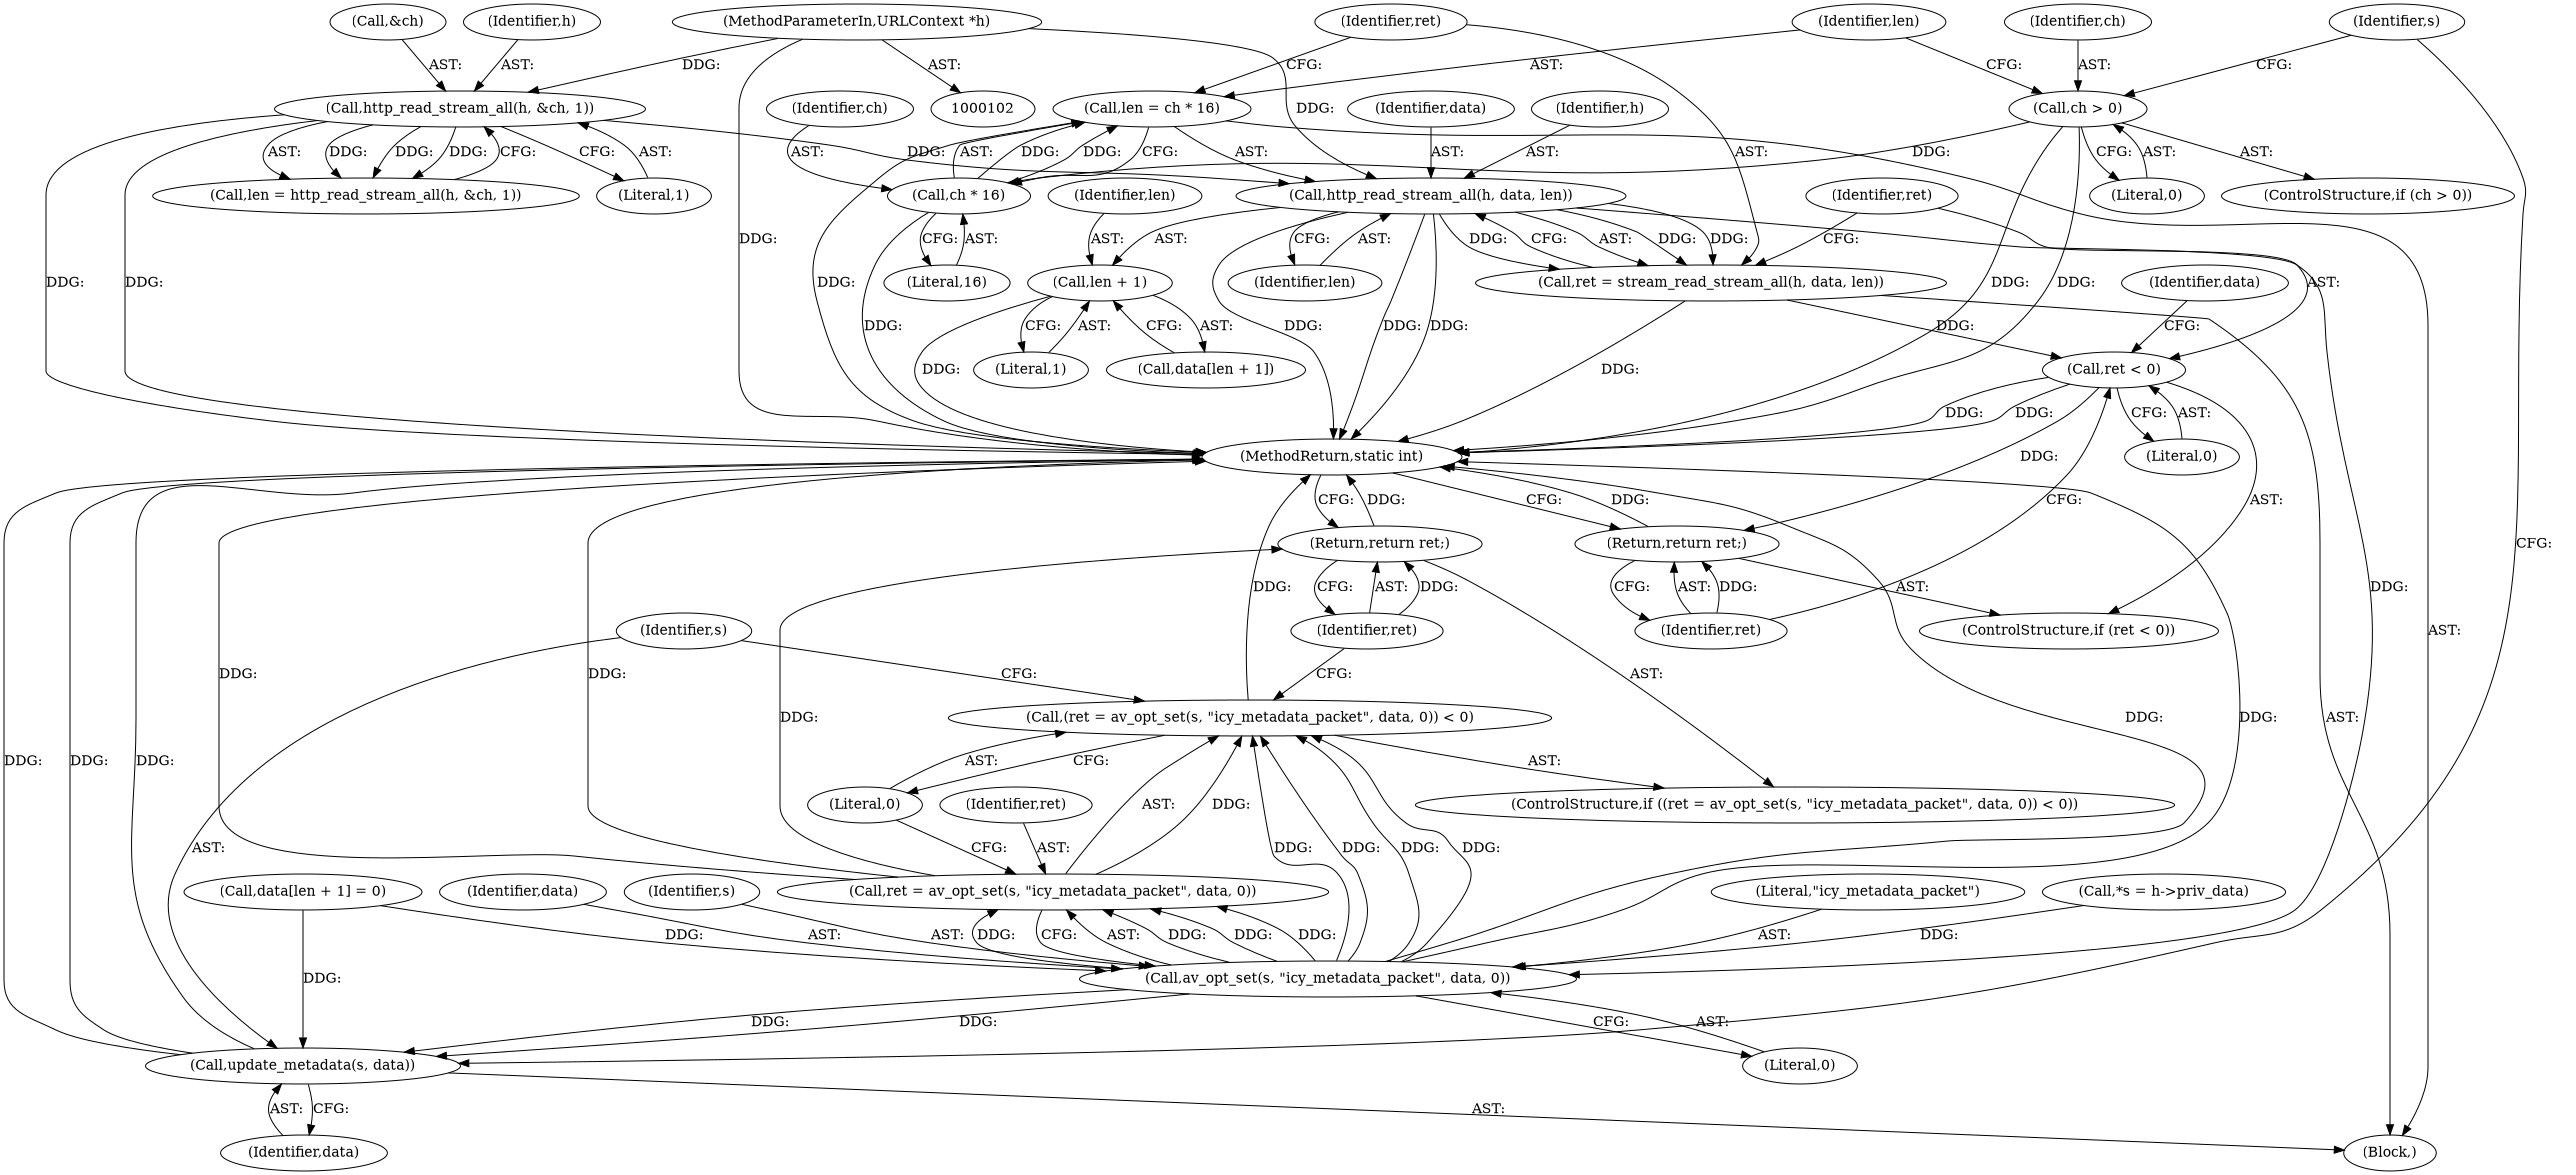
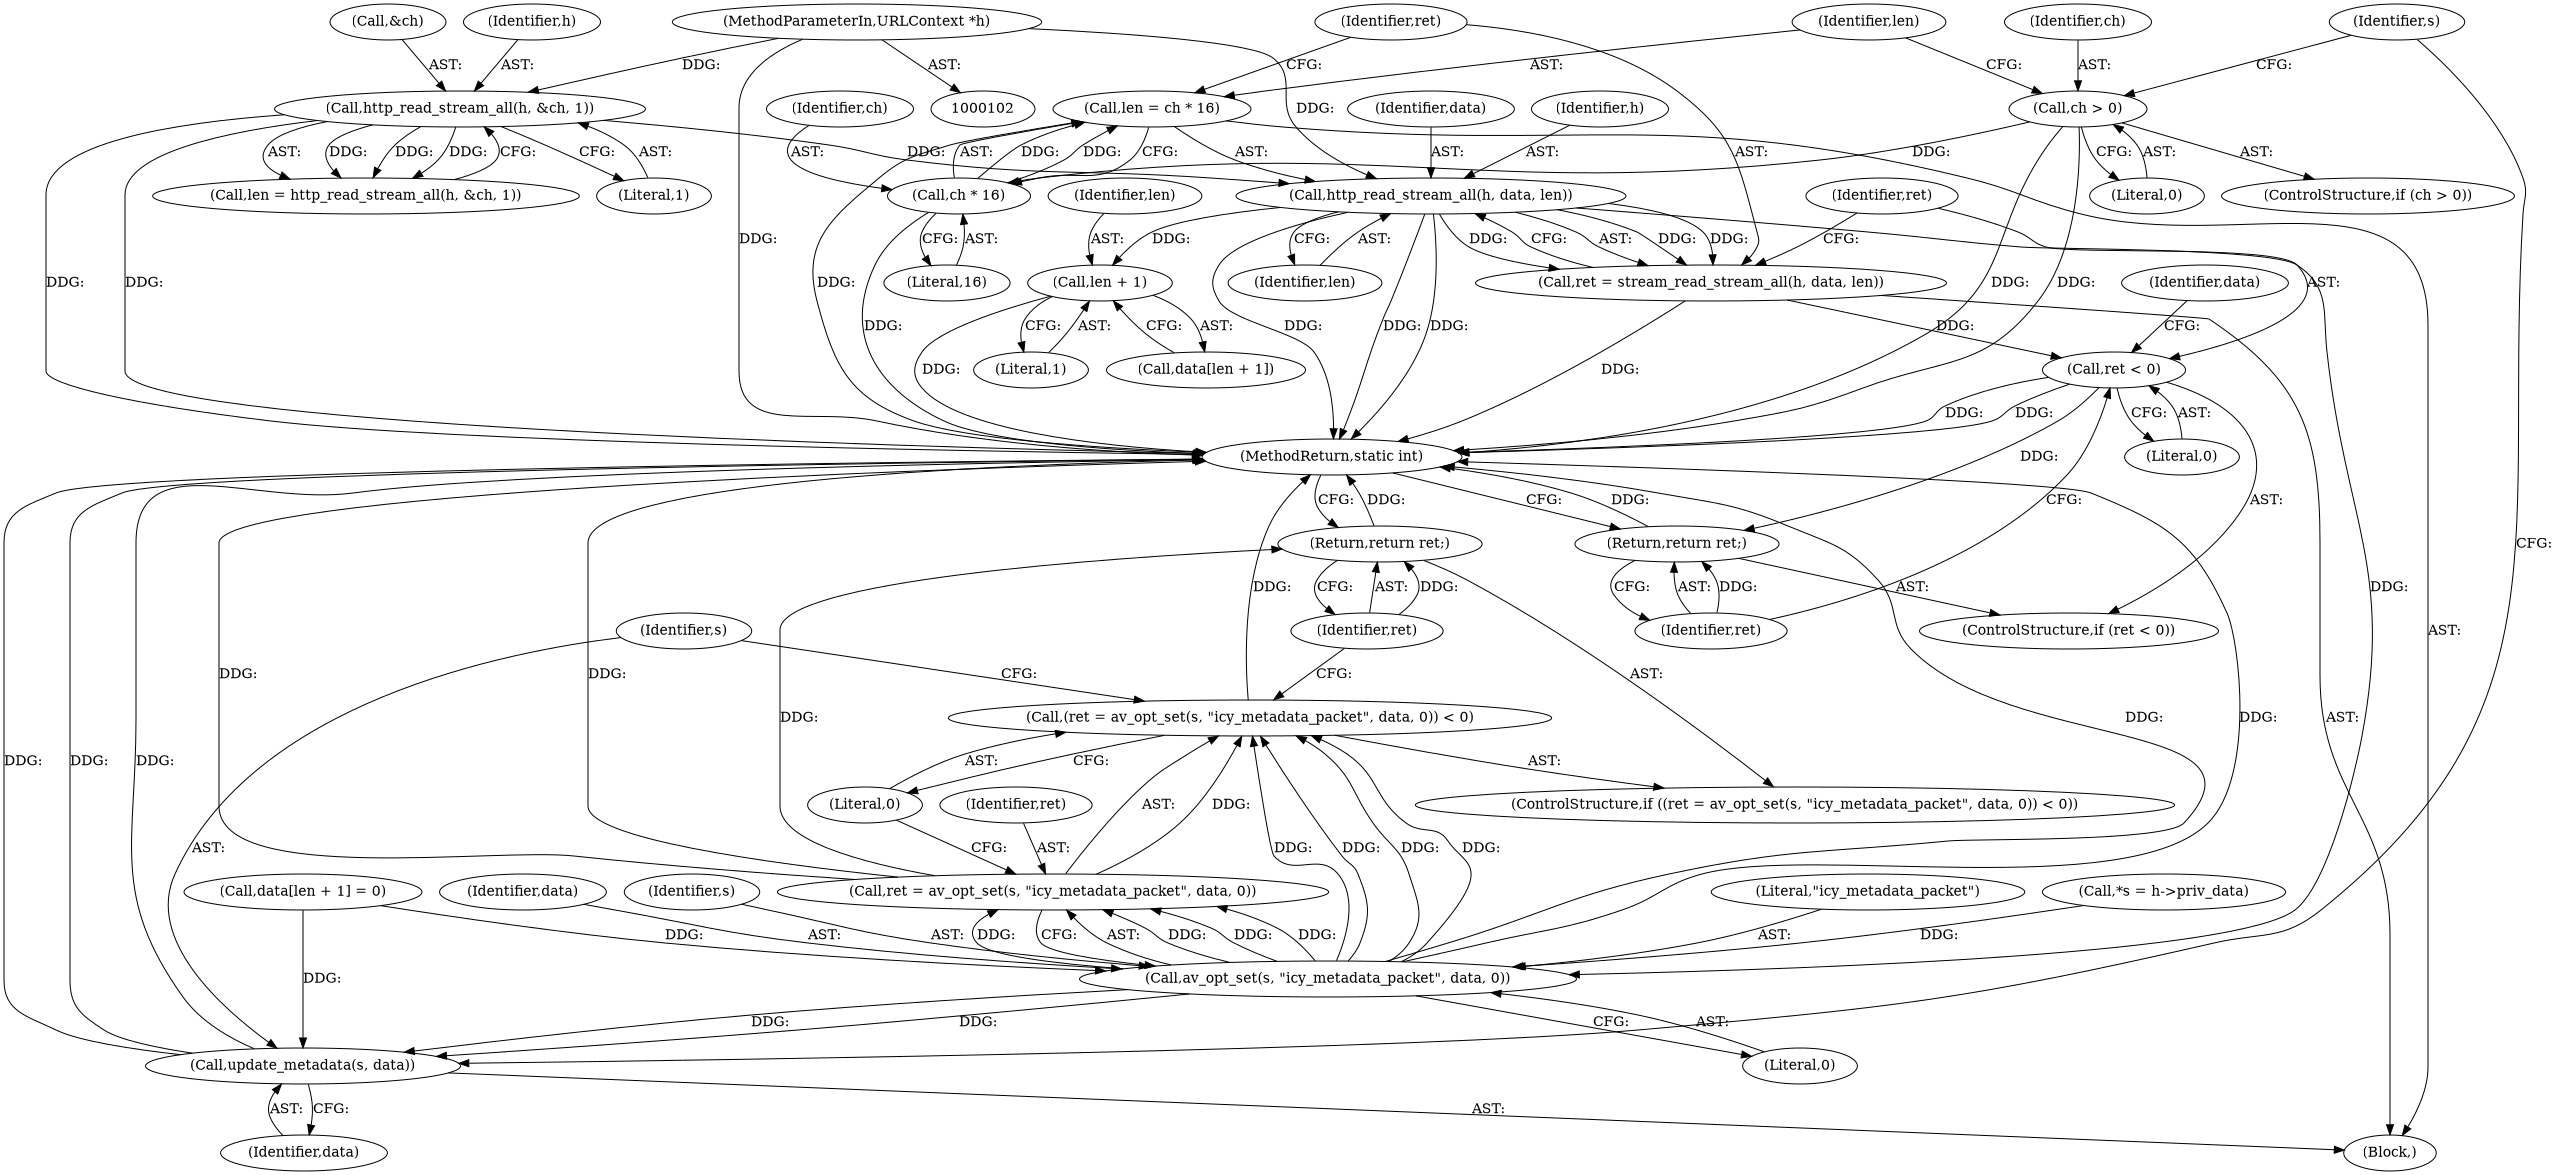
  digraph {
    n1 [label="(Call,http_read_stream_all(h, data, len))"]
    n2 [label="(Call,ret = stream_read_stream_all(h, data, len))"]
    n3 [label="(Call,len + 1)"]
    n4 [label="(Call,av_opt_set(s, \"icy_metadata_packet\", data, 0))"]
    n5 [label="(Identifier,len)"]
    n6 [label="(MethodReturn,static int)"]
    n7 [label="(Block,)"]
    n8 [label="(Call,ret < 0)"]
    n9 [label="(Call,data[len + 1])"]
    n10 [label="(Literal,1)"]
    n11 [label="(Call,(ret = av_opt_set(s, \"icy_metadata_packet\", data, 0)) < 0)"]
    n12 [label="(Call,ret = av_opt_set(s, \"icy_metadata_packet\", data, 0))"]
    n13 [label="(Call,update_metadata(s, data))"]
    n14 [label="(Literal,0)"]
    n15 [label="(Return,return ret;)"]
    n16 [label="(Return,return ret;)"]
    n17 [label="(Call,http_read_stream_all(h, &ch, 1))"]
    n18 [label="(Call,len = http_read_stream_all(h, &ch, 1))"]
    n19 [label="(Literal,1)"]
    n20 [label="(MethodParameterIn,URLContext *h)"]
    1000102
    n22 [label="(Call,len = ch * 16)"]
    n23 [label="(Call,ch * 16)"]
    n24 [label="(Literal,16)"]
    n25 [label="(Call,ch > 0)"]
    n26 [label="(ControlStructure,if (ch > 0))"]
    n27 [label="(Literal,0)"]
    n28 [label="(ControlStructure,if (ret < 0))"]
    n29 [label="(Literal,0)"]
    n30 [label="(Identifier,ret)"]
    n31 [label="(ControlStructure,if ((ret = av_opt_set(s, \"icy_metadata_packet\", data, 0)) < 0))"]
    n32 [label="(Literal,0)"]
    n33 [label="(Identifier,data)"]
    n34 [label="(Identifier,ret)"]
    n35 [label="(Identifier,ch)"]
    n36 [label="(Identifier,h)"]
    n37 [label="(Identifier,ret)"]
    n38 [label="(Literal,\"icy_metadata_packet\")"]
    n39 [label="(Identifier,ret)"]
    n40 [label="(Call,*s = h->priv_data)"]
    n41 [label="(Identifier,ret)"]
    n42 [label="(Identifier,s)"]
    n43 [label="(Identifier,s)"]
    n44 [label="(Identifier,data)"]
    n45 [label="(Identifier,data)"]
    n46 [label="(Identifier,len)"]
    n47 [label="(Identifier,data)"]
    n48 [label="(Call,data[len + 1] = 0)"]
    n49 [label="(Identifier,s)"]
    n50 [label="(Identifier,len)"]
    n51 [label="(Identifier,h)"]
    n52 [label="(Identifier,ch)"]
    n53 [label="(Call,&ch)"]
    n1 -> n2 [label="AST: "]
    n1 -> n2 [label="DDG: "]
    n1 -> n2 [label="DDG: "]
    n1 -> n2 [label="DDG: "]
-   n1 -> n3 [label="AST: "]
+   n1 -> n3 [label="DDG: "]
    n1 -> n4 [label="DDG: "]
    n1 -> n5 [label="CFG: "]
    n1 -> n6 [label="DDG: "]
    n1 -> n6 [label="DDG: "]
    n1 -> n6 [label="DDG: "]
    n2 -> n1 [label="CFG: "]
    n2 -> n6 [label="DDG: "]
    n2 -> n7 [label="AST: "]
    n2 -> n8 [label="DDG: "]
    n3 -> n6 [label="DDG: "]
    n3 -> n9 [label="AST: "]
    n3 -> n10 [label="CFG: "]
    n4 -> n6 [label="DDG: "]
    n4 -> n6 [label="DDG: "]
    n4 -> n11 [label="DDG: "]
    n4 -> n11 [label="DDG: "]
    n4 -> n11 [label="DDG: "]
    n4 -> n11 [label="DDG: "]
    n4 -> n12 [label="AST: "]
    n4 -> n12 [label="DDG: "]
    n4 -> n12 [label="DDG: "]
    n4 -> n12 [label="DDG: "]
    n4 -> n12 [label="DDG: "]
    n4 -> n13 [label="DDG: "]
    n4 -> n13 [label="DDG: "]
    n4 -> n14 [label="CFG: "]
    n5 -> n1 [label="AST: "]
    n6 -> n15 [label="CFG: "]
    n6 -> n16 [label="CFG: "]
    n8 -> n6 [label="DDG: "]
    n8 -> n6 [label="DDG: "]
    n8 -> n15 [label="DDG: "]
    n8 -> n28 [label="AST: "]
    n8 -> n29 [label="CFG: "]
    n9 -> n3 [label="CFG: "]
    n10 -> n3 [label="AST: "]
    n11 -> n6 [label="DDG: "]
    n11 -> n31 [label="AST: "]
    n11 -> n32 [label="CFG: "]
    n12 -> n4 [label="CFG: "]
    n12 -> n6 [label="DDG: "]
    n12 -> n6 [label="DDG: "]
    n12 -> n11 [label="AST: "]
    n12 -> n11 [label="DDG: "]
    n12 -> n16 [label="DDG: "]
    n13 -> n6 [label="DDG: "]
    n13 -> n6 [label="DDG: "]
    n13 -> n6 [label="DDG: "]
    n13 -> n7 [label="AST: "]
    n13 -> n33 [label="CFG: "]
    n14 -> n4 [label="AST: "]
    n15 -> n6 [label="DDG: "]
    n15 -> n28 [label="AST: "]
    n15 -> n30 [label="CFG: "]
    n16 -> n6 [label="DDG: "]
    n16 -> n31 [label="AST: "]
    n16 -> n34 [label="CFG: "]
    n17 -> n1 [label="DDG: "]
    n17 -> n6 [label="DDG: "]
    n17 -> n6 [label="DDG: "]
    n17 -> n18 [label="AST: "]
    n17 -> n18 [label="DDG: "]
    n17 -> n18 [label="DDG: "]
    n17 -> n18 [label="DDG: "]
    n17 -> n19 [label="CFG: "]
    n18 -> n17 [label="CFG: "]
    n19 -> n17 [label="AST: "]
    n20 -> n1 [label="DDG: "]
    n20 -> n6 [label="DDG: "]
    n20 -> n17 [label="DDG: "]
    n20 -> 1000102 [label="AST: "]
    n22 -> n1 [label="AST: "]
    n22 -> n6 [label="DDG: "]
    n22 -> n7 [label="AST: "]
    n22 -> n23 [label="CFG: "]
    n23 -> n6 [label="DDG: "]
    n23 -> n22 [label="AST: "]
    n23 -> n22 [label="DDG: "]
    n23 -> n22 [label="DDG: "]
    n23 -> n24 [label="CFG: "]
    n24 -> n23 [label="AST: "]
    n25 -> n6 [label="DDG: "]
    n25 -> n6 [label="DDG: "]
    n25 -> n23 [label="DDG: "]
    n25 -> n26 [label="AST: "]
    n25 -> n27 [label="CFG: "]
    n27 -> n25 [label="AST: "]
    n29 -> n8 [label="AST: "]
    n30 -> n8 [label="CFG: "]
    n30 -> n15 [label="AST: "]
    n30 -> n15 [label="DDG: "]
    n32 -> n11 [label="AST: "]
    n32 -> n12 [label="CFG: "]
    n33 -> n13 [label="AST: "]
    n34 -> n11 [label="CFG: "]
    n34 -> n16 [label="AST: "]
    n34 -> n16 [label="DDG: "]
    n35 -> n23 [label="AST: "]
    n36 -> n17 [label="AST: "]
    n37 -> n2 [label="AST: "]
    n37 -> n22 [label="CFG: "]
    n38 -> n4 [label="AST: "]
    n39 -> n2 [label="CFG: "]
    n39 -> n8 [label="AST: "]
    n40 -> n4 [label="DDG: "]
    n41 -> n12 [label="AST: "]
    n42 -> n11 [label="CFG: "]
    n42 -> n13 [label="AST: "]
    n43 -> n13 [label="CFG: "]
    n43 -> n25 [label="CFG: "]
    n44 -> n1 [label="AST: "]
    n45 -> n4 [label="AST: "]
    n46 -> n3 [label="AST: "]
    n47 -> n8 [label="CFG: "]
    n48 -> n4 [label="DDG: "]
    n48 -> n13 [label="DDG: "]
    n49 -> n4 [label="AST: "]
    n50 -> n22 [label="AST: "]
    n50 -> n25 [label="CFG: "]
    n51 -> n1 [label="AST: "]
    n52 -> n25 [label="AST: "]
    n53 -> n17 [label="AST: "]
  }
